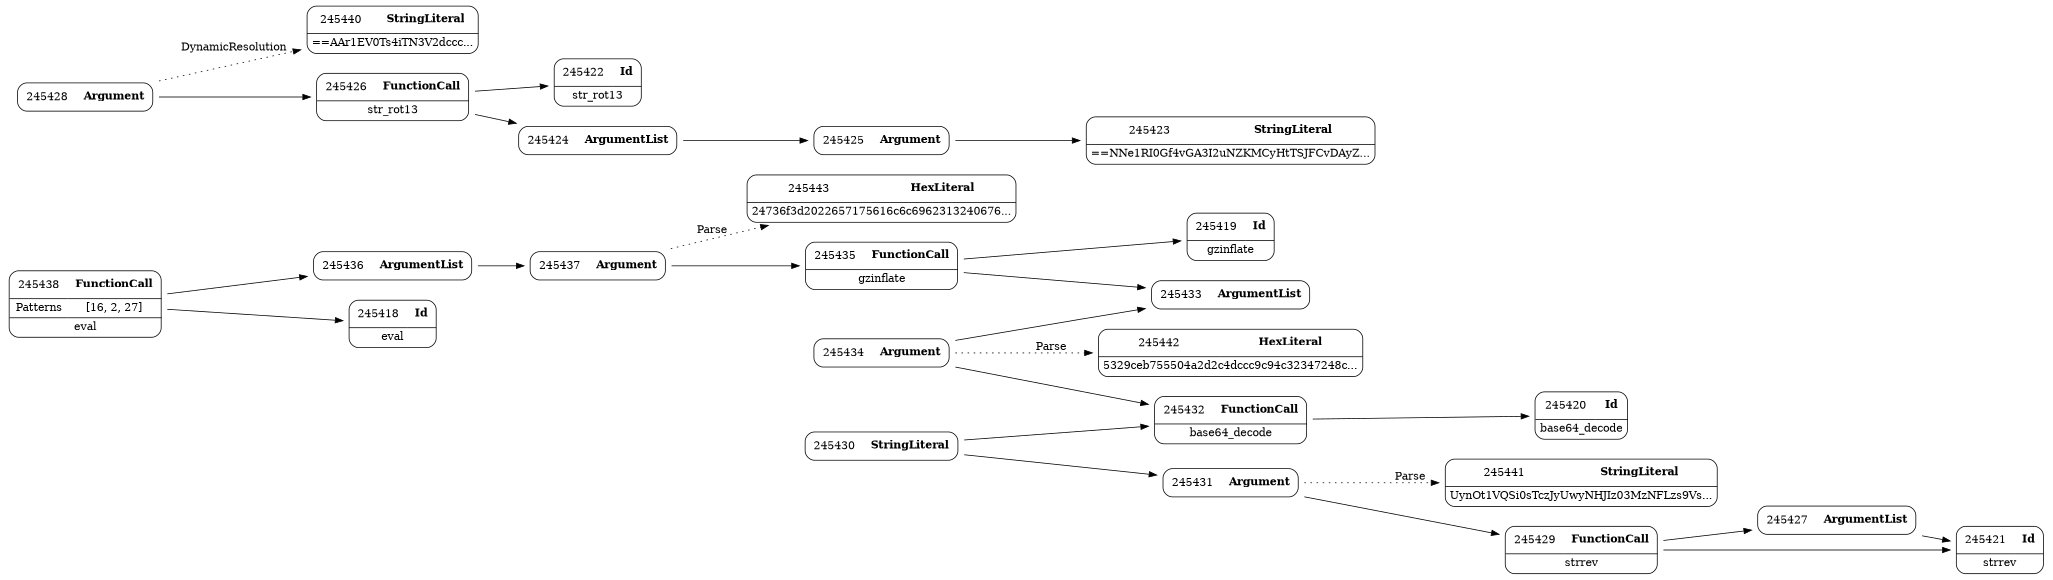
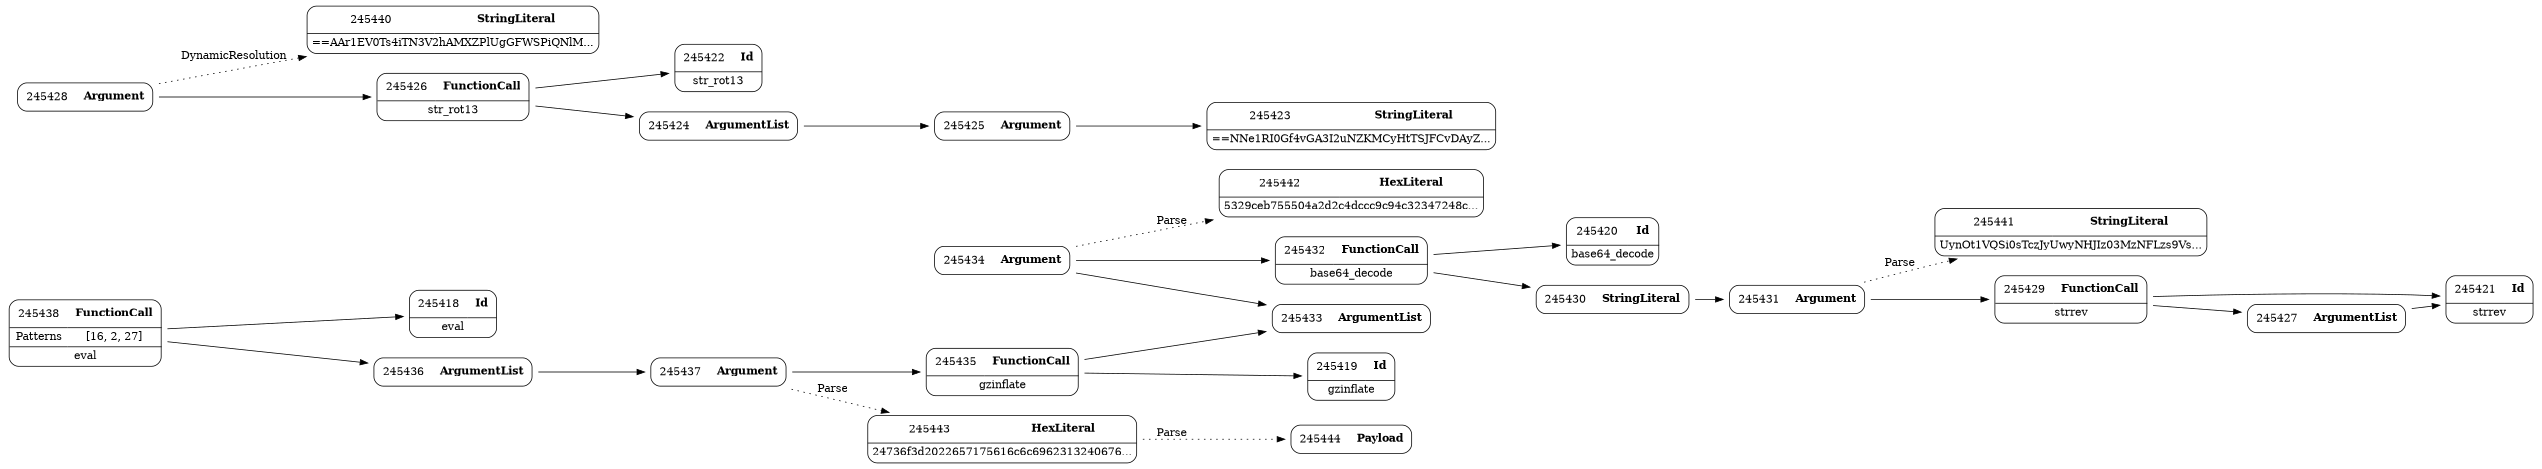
  digraph {
    rankdir=LR
    node [shape=none]
    edge [weight=2]
    n1 [label=<<TABLE border='1' cellspacing='0' cellpadding='10' style='rounded' ><TR><TD border='0'>245443</TD><TD border='0'><B>HexLiteral</B></TD></TR><HR/><TR><TD border='0' cellpadding='5' colspan='2'>24736f3d2022657175616c6c6962313240676...</TD></TR></TABLE>>]
+   n2 [label=<<TABLE border='1' cellspacing='0' cellpadding='10' style='rounded' ><TR><TD border='0'>245444</TD><TD border='0'><B>Payload</B></TD></TR></TABLE>>]
    n3 [label=<<TABLE border='1' cellspacing='0' cellpadding='10' style='rounded' ><TR><TD border='0'>245442</TD><TD border='0'><B>HexLiteral</B></TD></TR><HR/><TR><TD border='0' cellpadding='5' colspan='2'>5329ceb755504a2d2c4dccc9c94c32347248c...</TD></TR></TABLE>>]
    n4 [label=<<TABLE border='1' cellspacing='0' cellpadding='10' style='rounded' ><TR><TD border='0'>245441</TD><TD border='0'><B>StringLiteral</B></TD></TR><HR/><TR><TD border='0' cellpadding='5' colspan='2'>UynOt1VQSi0sTczJyUwyNHJIz03MzNFLzs9Vs...</TD></TR></TABLE>>]
-   n5 [label=<<TABLE border='1' cellspacing='0' cellpadding='10' style='rounded' ><TR><TD border='0'>245440</TD><TD border='0'><B>StringLiteral</B></TD></TR><HR/><TR><TD border='0' cellpadding='5' colspan='2'>==AAr1EV0Ts4iTN3V2dccc...</TD></TR></TABLE>>]
+   n5 [label=<<TABLE border='1' cellspacing='0' cellpadding='10' style='rounded' ><TR><TD border='0'>245440</TD><TD border='0'><B>StringLiteral</B></TD></TR><HR/><TR><TD border='0' cellpadding='5' colspan='2'>==AAr1EV0Ts4iTN3V2hAMXZPlUgGFWSPiQNlM...</TD></TR></TABLE>>]
    n6 [label=<<TABLE border='1' cellspacing='0' cellpadding='10' style='rounded' ><TR><TD border='0'>245419</TD><TD border='0'><B>Id</B></TD></TR><HR/><TR><TD border='0' cellpadding='5' colspan='2'>gzinflate</TD></TR></TABLE>>]
    n7 [label=<<TABLE border='1' cellspacing='0' cellpadding='10' style='rounded' ><TR><TD border='0'>245418</TD><TD border='0'><B>Id</B></TD></TR><HR/><TR><TD border='0' cellpadding='5' colspan='2'>eval</TD></TR></TABLE>>]
    n8 [label=<<TABLE border='1' cellspacing='0' cellpadding='10' style='rounded' ><TR><TD border='0'>245423</TD><TD border='0'><B>StringLiteral</B></TD></TR><HR/><TR><TD border='0' cellpadding='5' colspan='2'>==NNe1RI0Gf4vGA3I2uNZKMCyHtTSJFCvDAyZ...</TD></TR></TABLE>>]
    n9 [label=<<TABLE border='1' cellspacing='0' cellpadding='10' style='rounded' ><TR><TD border='0'>245422</TD><TD border='0'><B>Id</B></TD></TR><HR/><TR><TD border='0' cellpadding='5' colspan='2'>str_rot13</TD></TR></TABLE>>]
    n10 [label=<<TABLE border='1' cellspacing='0' cellpadding='10' style='rounded' ><TR><TD border='0'>245421</TD><TD border='0'><B>Id</B></TD></TR><HR/><TR><TD border='0' cellpadding='5' colspan='2'>strrev</TD></TR></TABLE>>]
    n11 [label=<<TABLE border='1' cellspacing='0' cellpadding='10' style='rounded' ><TR><TD border='0'>245420</TD><TD border='0'><B>Id</B></TD></TR><HR/><TR><TD border='0' cellpadding='5' colspan='2'>base64_decode</TD></TR></TABLE>>]
    n12 [label=<<TABLE border='1' cellspacing='0' cellpadding='10' style='rounded' ><TR><TD border='0'>245427</TD><TD border='0'><B>ArgumentList</B></TD></TR></TABLE>>]
    n13 [label=<<TABLE border='1' cellspacing='0' cellpadding='10' style='rounded' ><TR><TD border='0'>245428</TD><TD border='0'><B>Argument</B></TD></TR></TABLE>>]
    n14 [label=<<TABLE border='1' cellspacing='0' cellpadding='10' style='rounded' ><TR><TD border='0'>245426</TD><TD border='0'><B>FunctionCall</B></TD></TR><HR/><TR><TD border='0' cellpadding='5' colspan='2'>str_rot13</TD></TR></TABLE>>]
    n15 [label=<<TABLE border='1' cellspacing='0' cellpadding='10' style='rounded' ><TR><TD border='0'>245424</TD><TD border='0'><B>ArgumentList</B></TD></TR></TABLE>>]
    n16 [label=<<TABLE border='1' cellspacing='0' cellpadding='10' style='rounded' ><TR><TD border='0'>245425</TD><TD border='0'><B>Argument</B></TD></TR></TABLE>>]
    n17 [label=<<TABLE border='1' cellspacing='0' cellpadding='10' style='rounded' ><TR><TD border='0'>245431</TD><TD border='0'><B>Argument</B></TD></TR></TABLE>>]
    n18 [label=<<TABLE border='1' cellspacing='0' cellpadding='10' style='rounded' ><TR><TD border='0'>245429</TD><TD border='0'><B>FunctionCall</B></TD></TR><HR/><TR><TD border='0' cellpadding='5' colspan='2'>strrev</TD></TR></TABLE>>]
    n19 [label=<<TABLE border='1' cellspacing='0' cellpadding='10' style='rounded' ><TR><TD border='0'>245430</TD><TD border='0'><B>StringLiteral</B></TD></TR></TABLE>>]
    n20 [label=<<TABLE border='1' cellspacing='0' cellpadding='10' style='rounded' ><TR><TD border='0'>245435</TD><TD border='0'><B>FunctionCall</B></TD></TR><HR/><TR><TD border='0' cellpadding='5' colspan='2'>gzinflate</TD></TR></TABLE>>]
    n21 [label=<<TABLE border='1' cellspacing='0' cellpadding='10' style='rounded' ><TR><TD border='0'>245433</TD><TD border='0'><B>ArgumentList</B></TD></TR></TABLE>>]
    n22 [label=<<TABLE border='1' cellspacing='0' cellpadding='10' style='rounded' ><TR><TD border='0'>245434</TD><TD border='0'><B>Argument</B></TD></TR></TABLE>>]
    n23 [label=<<TABLE border='1' cellspacing='0' cellpadding='10' style='rounded' ><TR><TD border='0'>245432</TD><TD border='0'><B>FunctionCall</B></TD></TR><HR/><TR><TD border='0' cellpadding='5' colspan='2'>base64_decode</TD></TR></TABLE>>]
    n24 [label=<<TABLE border='1' cellspacing='0' cellpadding='10' style='rounded' ><TR><TD border='0'>245438</TD><TD border='0'><B>FunctionCall</B></TD></TR><HR/><TR><TD border='0' cellpadding='5'>Patterns</TD><TD border='0' cellpadding='5'>[16, 2, 27]</TD></TR><HR/><TR><TD border='0' cellpadding='5' colspan='2'>eval</TD></TR></TABLE>>]
    n25 [label=<<TABLE border='1' cellspacing='0' cellpadding='10' style='rounded' ><TR><TD border='0'>245436</TD><TD border='0'><B>ArgumentList</B></TD></TR></TABLE>>]
    n26 [label=<<TABLE border='1' cellspacing='0' cellpadding='10' style='rounded' ><TR><TD border='0'>245437</TD><TD border='0'><B>Argument</B></TD></TR></TABLE>>]
+   n1 -> n2 [label=Parse style=dotted weight=""]
    n12 -> n10
    n13 -> n5 [label=DynamicResolution style=dotted weight=""]
    n13 -> n14
    n14 -> n9
    n14 -> n15
    n15 -> n16
    n16 -> n8
    n17 -> n4 [label=Parse style=dotted weight=""]
    n17 -> n18
    n18 -> n10
    n18 -> n12
    n19 -> n17
    n20 -> n6
    n20 -> n21
    n22 -> n3 [label=Parse style=dotted weight=""]
    n22 -> n21
    n22 -> n23
    n23 -> n11
-   n19 -> n23
+   n23 -> n19
    n24 -> n7
    n24 -> n25
    n25 -> n26
    n26 -> n1 [label=Parse style=dotted weight=""]
    n26 -> n20
  }
